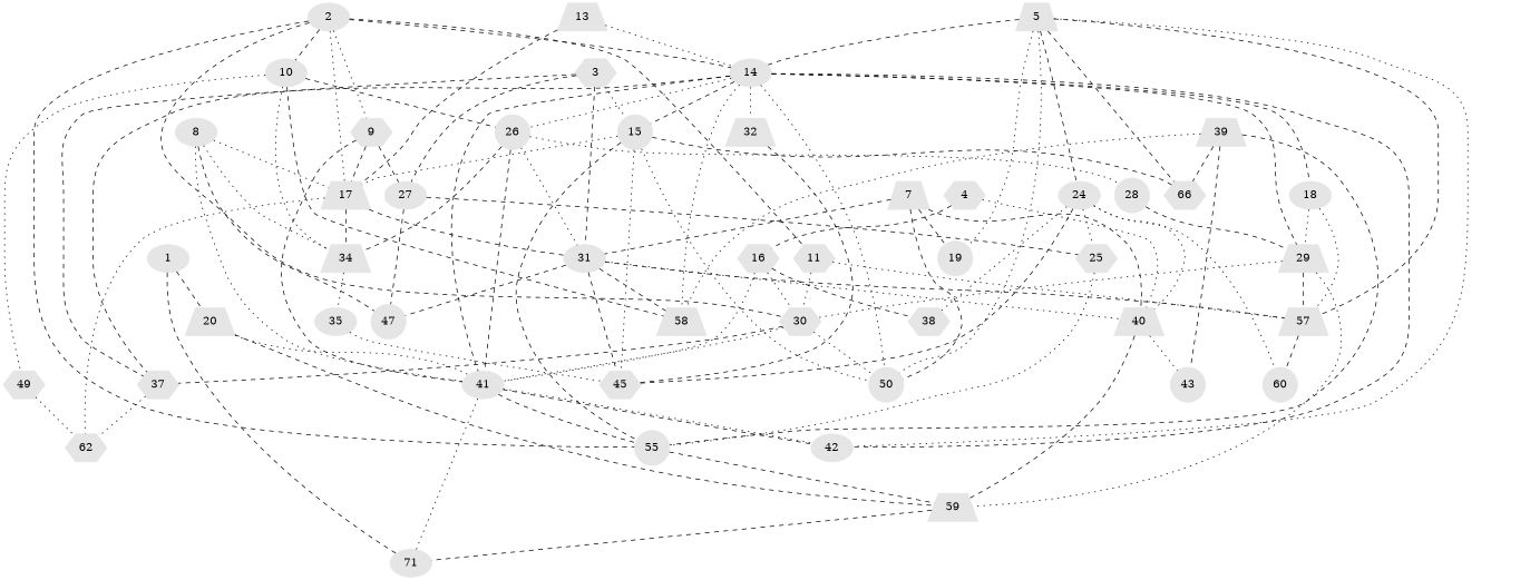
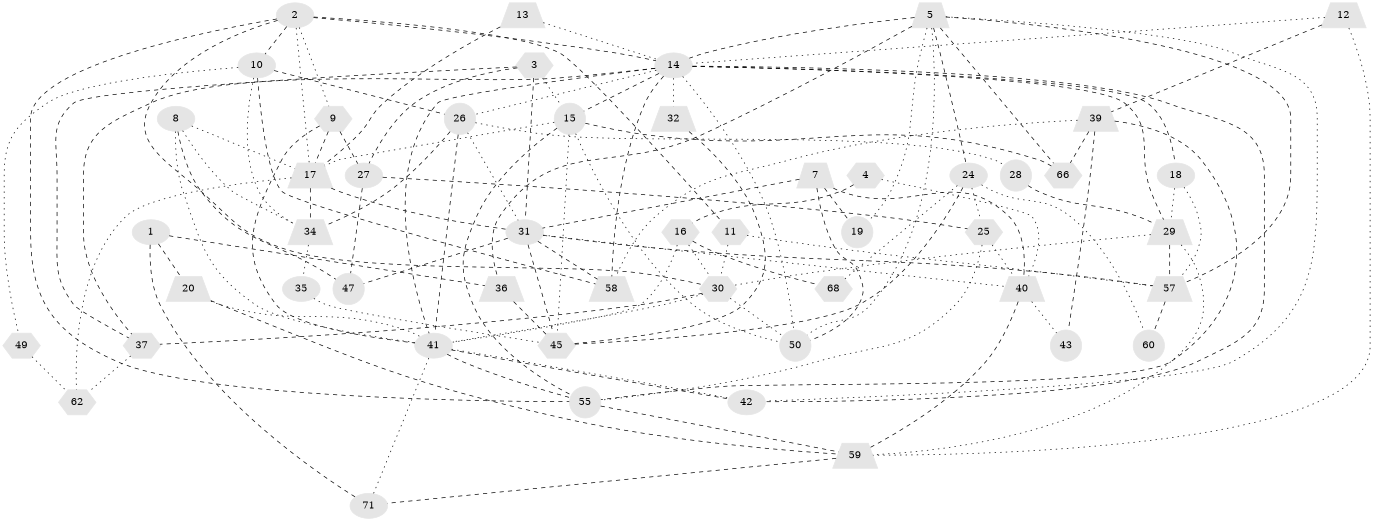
  graph {
    node [color=gray90 shape=trapezium style=filled]
    edge [style=dashed]
    1 [shape=ellipse]
    20
+   36
    71 [shape=ellipse]
    41 [shape=ellipse super="+52+72"]
    59 [super="+65"]
    45 [shape=hexagon super="+67"]
    2 [shape=ellipse]
    9 [shape=hexagon]
    10 [shape=ellipse super="+73"]
    11 [shape=hexagon]
    14 [shape=ellipse super="+21"]
    17 [super="+27+63"]
    30 [shape=hexagon super="+51+53"]
    55 [shape=circle super="+68"]
    n16 [label=27 shape=ellipse]
    34
    26 [shape=circle super="+54+69"]
    49 [shape=hexagon]
    58
    57
    15 [shape=circle]
    37 [shape=hexagon]
    42 [shape=ellipse super="+48"]
    50 [shape=circle]
    18 [shape=ellipse]
    29 [super="+56"]
    32
    31 [shape=ellipse super="+70"]
    62 [shape=hexagon]
    3 [shape=hexagon super="+33"]
    66 [shape=hexagon]
    47 [shape=circle]
    25 [shape=hexagon]
    40 [super="+46"]
    4 [shape=hexagon]
    16 [shape=hexagon]
-   38 [shape=hexagon]
+   38 [shape=hexagon label=68]
    43 [shape=circle]
    5 [super="+61"]
    19 [shape=circle]
    24 [shape=ellipse]
    60 [shape=circle]
    7 [super="+44"]
    8 [shape=ellipse]
    35 [shape=ellipse]
    28 [shape=circle]
+   12
    39
    13
    1 -- 20
+   1 -- 36
    1 -- 71
    20 -- 41 [style=dotted]
    20 -- 59
+   36 -- 45
    41 -- 71 [style=dotted]
    41 -- 55
    41 -- 42
    41 -- 42 [style=dotted]
    59 -- 71
    2 -- 9 [style=dotted]
    2 -- 10
    2 -- 11
    2 -- 14
    2 -- 17 [style=dotted]
    2 -- 30
    2 -- 55
    9 -- 41
    9 -- 17
    9 -- n16
    10 -- 34 [style=dotted]
    10 -- 26
    10 -- 49 [style=dotted]
    10 -- 58
    11 -- 30 [style=dotted]
    11 -- 57 [style=dotted]
    14 -- 41
    14 -- 26 [style=dotted]
-   14 -- 58 [style=dotted]
+   14 -- 58
    14 -- 15
    14 -- 37
    14 -- 42
    14 -- 50 [style=dotted]
    14 -- 18
    14 -- 29
    14 -- 32 [style=dotted]
    17 -- 34
    17 -- 31
    17 -- 62 [style=dotted weight=2]
    30 -- 41 [style=dotted]
    30 -- 37
    30 -- 50 [style=dotted]
    55 -- 59
    n16 -- 47
    n16 -- 25
    34 -- 35 [style=dotted]
    26 -- 41 [weight=3]
    26 -- 34
    26 -- 31 [style=dotted]
    26 -- 28 [style=dotted]
    49 -- 62 [style=dotted]
    57 -- 60
    15 -- 45 [style=dotted]
    15 -- 17 [style=dotted]
    15 -- 55
    15 -- 50 [style=dotted]
    15 -- 66
    37 -- 62 [style=dotted]
    18 -- 57 [style=dotted]
    18 -- 29 [style=dotted]
    29 -- 59 [style=dotted]
    29 -- 30 [style=dotted]
    29 -- 57
    32 -- 45
    31 -- 45
    31 -- 58
    31 -- 57
    31 -- 47
    31 -- 40 [style=dotted]
    3 -- n16
    3 -- 15 [style=dotted]
    3 -- 37
    3 -- 31 [weight=2]
    25 -- 55 [style=dotted]
-   24 -- 40 [style=dotted]
+   25 -- 40 [style=dotted]
    40 -- 59
    40 -- 43 [style=dotted]
    4 -- 40 [style=dotted]
    4 -- 16
    16 -- 41 [style=dotted]
    16 -- 30 [style=dotted]
    16 -- 38
+   5 -- 36
    5 -- 14 [weight=2]
    5 -- 57
    5 -- 42 [style=dotted]
    5 -- 50 [style=dotted]
    5 -- 66
    5 -- 19 [style=dotted]
    5 -- 24
    24 -- 45
    24 -- 25 [style=dotted]
    24 -- 38 [style=dotted]
    24 -- 60 [style=dotted]
    7 -- 50
    7 -- 31
    7 -- 40
    7 -- 19
    8 -- 41 [style=dotted]
    8 -- 17 [style=dotted]
    8 -- 34 [style=dotted]
    8 -- 47
    35 -- 45 [style=dotted]
    28 -- 29
+   12 -- 59 [style=dotted]
+   12 -- 14 [style=dotted]
+   12 -- 39
    39 -- 55
    39 -- 58 [style=dotted]
    39 -- 66
    39 -- 43
    13 -- 14 [style=dotted]
    13 -- 17
  }
